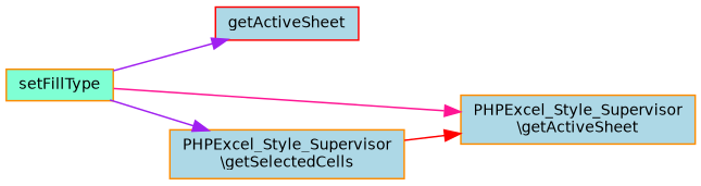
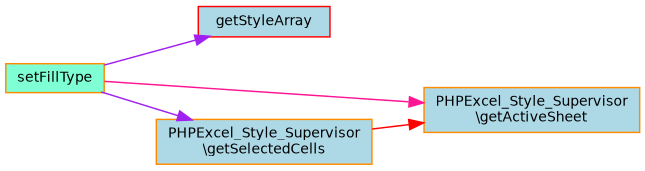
  digraph {
    rankdir=LR
    node [color=darkorange fillcolor=lightblue fontname=Helvetica fontsize=10 shape=record style=filled]
    edge [color=purple fontname=Helvetica fontsize=10 labelfontname=Helvetica labelfontsize=10 style=solid]
    n1 [fillcolor=aquamarine fontcolor=black height=0.2 label=setFillType width=0.4]
-   n2 [color=red height=0.2 label=getActiveSheet width=0.4]
+   n2 [color=red height=0.2 label=getStyleArray width=0.4]
    n3 [height=0.2 label="PHPExcel_Style_Supervisor\l\\getActiveSheet" width=0.4]
    n4 [height=0.2 label="PHPExcel_Style_Supervisor\l\\getSelectedCells" width=0.4]
    n1 -> n2
    n1 -> n3 [color=deeppink]
    n1 -> n4
    n4 -> n3 [color=red]
  }
